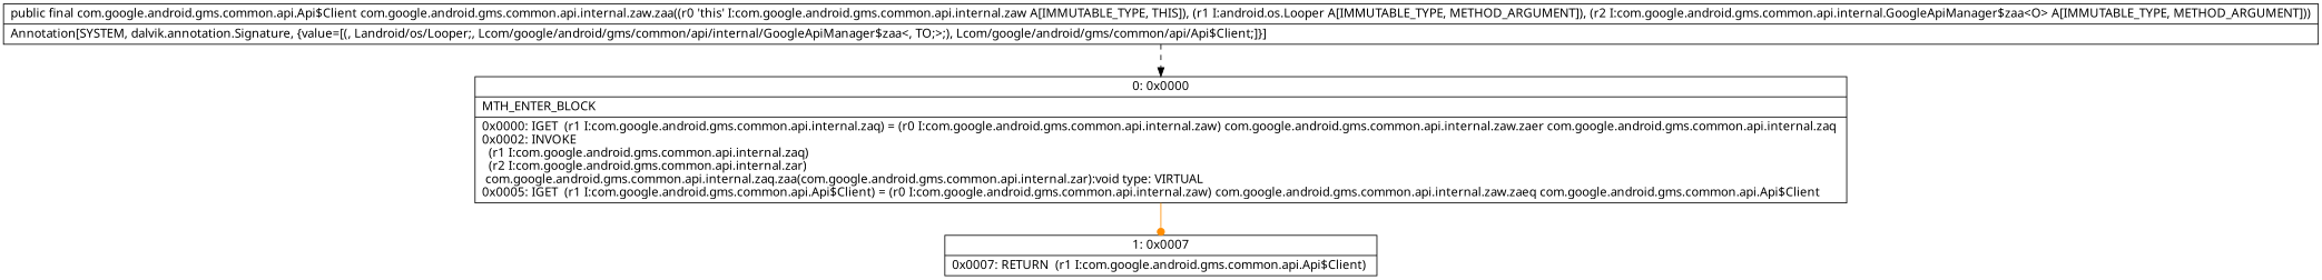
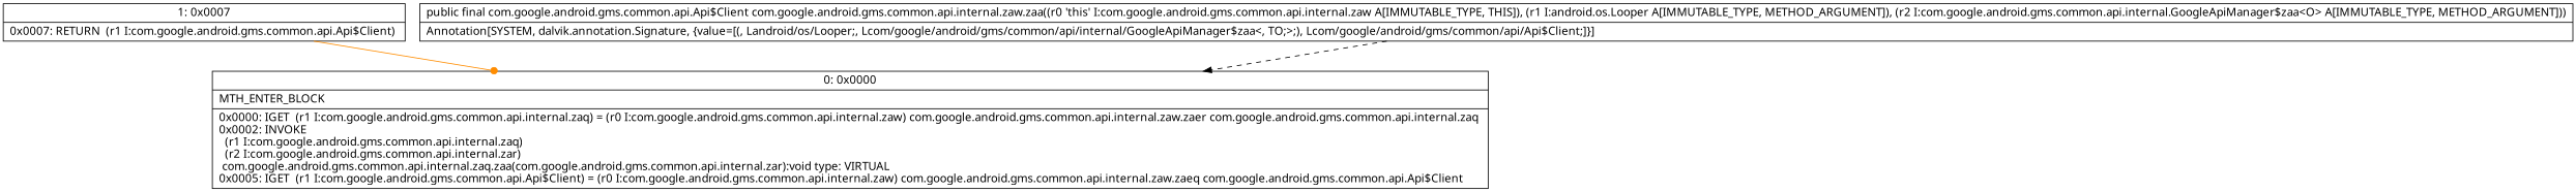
  digraph {
    fontname="Noto Sans"
    node [shape=record fontname="Noto Sans"]
    edge [fontname="Noto Sans"]
    n1 [label="{0\:\ 0x0000|MTH_ENTER_BLOCK\l|0x0000: IGET  (r1 I:com.google.android.gms.common.api.internal.zaq) = (r0 I:com.google.android.gms.common.api.internal.zaw) com.google.android.gms.common.api.internal.zaw.zaer com.google.android.gms.common.api.internal.zaq \l0x0002: INVOKE  \l  (r1 I:com.google.android.gms.common.api.internal.zaq)\l  (r2 I:com.google.android.gms.common.api.internal.zar)\l com.google.android.gms.common.api.internal.zaq.zaa(com.google.android.gms.common.api.internal.zar):void type: VIRTUAL \l0x0005: IGET  (r1 I:com.google.android.gms.common.api.Api$Client) = (r0 I:com.google.android.gms.common.api.internal.zaw) com.google.android.gms.common.api.internal.zaw.zaeq com.google.android.gms.common.api.Api$Client \l}"]
    n2 [label="{1\:\ 0x0007|0x0007: RETURN  (r1 I:com.google.android.gms.common.api.Api$Client) \l}"]
    n3 [label="{public final com.google.android.gms.common.api.Api$Client com.google.android.gms.common.api.internal.zaw.zaa((r0 'this' I:com.google.android.gms.common.api.internal.zaw A[IMMUTABLE_TYPE, THIS]), (r1 I:android.os.Looper A[IMMUTABLE_TYPE, METHOD_ARGUMENT]), (r2 I:com.google.android.gms.common.api.internal.GoogleApiManager$zaa\<O\> A[IMMUTABLE_TYPE, METHOD_ARGUMENT]))  | Annotation[SYSTEM, dalvik.annotation.Signature, \{value=[(, Landroid\/os\/Looper;, Lcom\/google\/android\/gms\/common\/api\/internal\/GoogleApiManager$zaa\<, TO;\>;), Lcom\/google\/android\/gms\/common\/api\/Api$Client;]\}]\l}"]
-   n1 -> n2 [color=darkorange style=solid arrowhead=dot]
+   n2 -> n1 [color=darkorange style=solid arrowhead=dot]
    n3 -> n1 [color=black style=dashed arrowhead=normal]
  }
